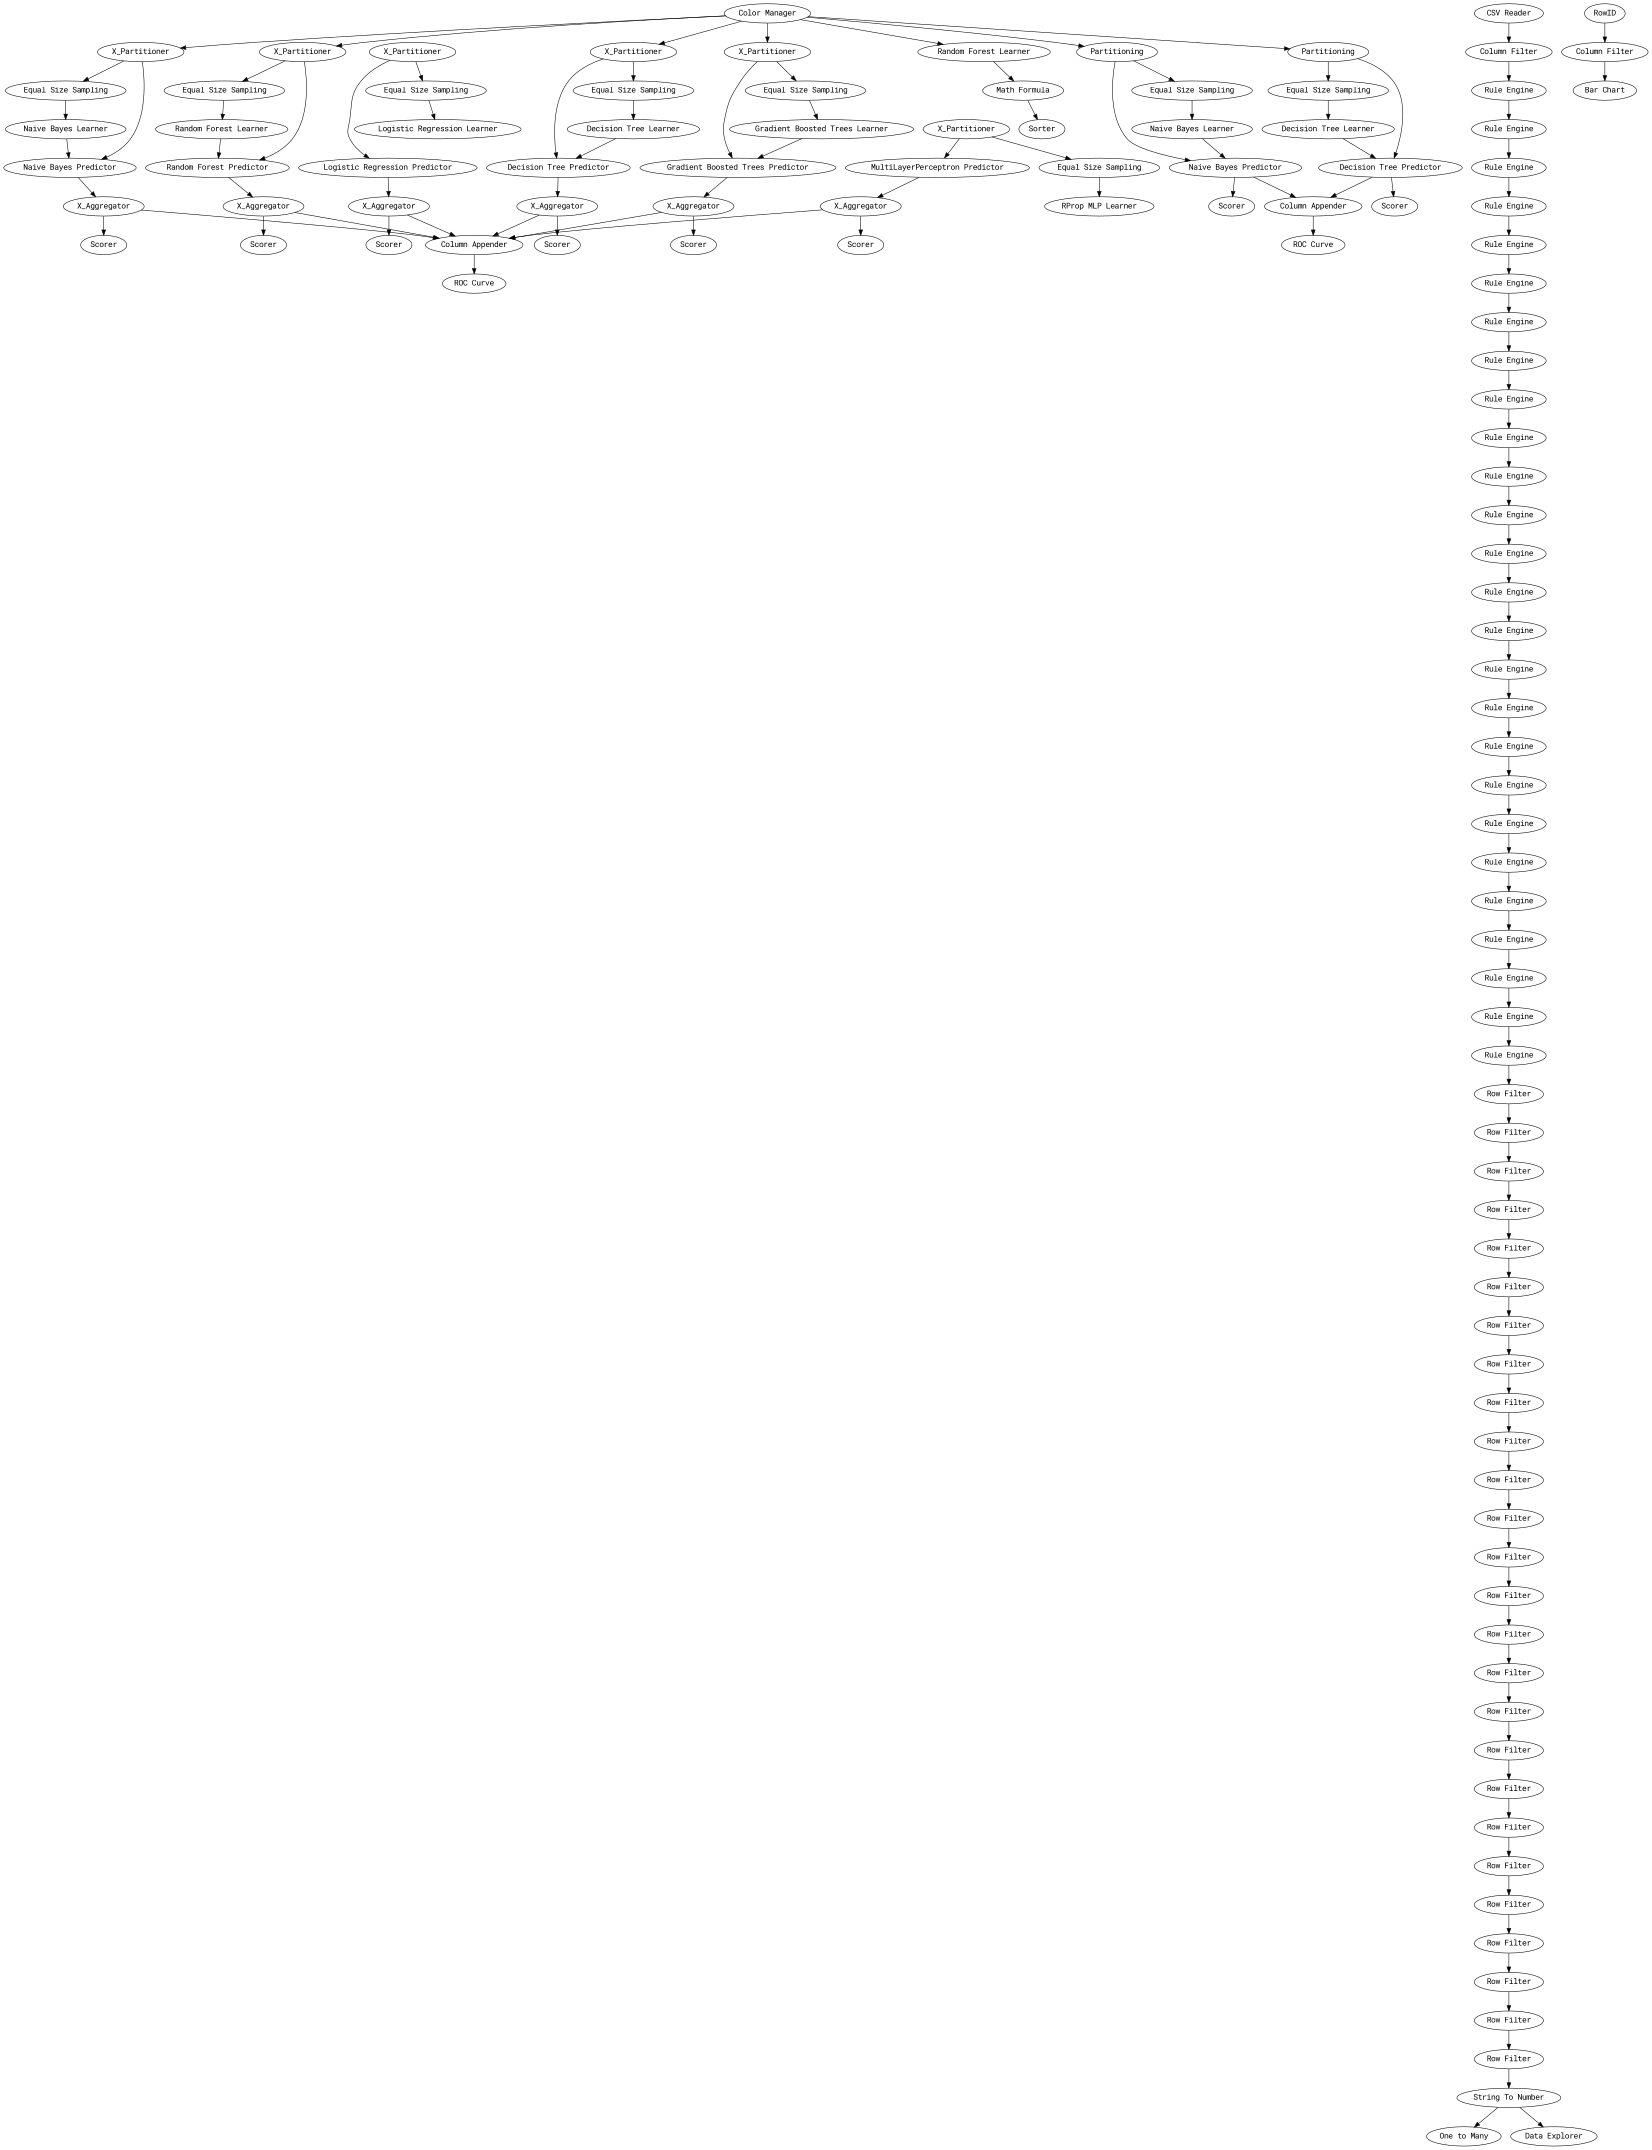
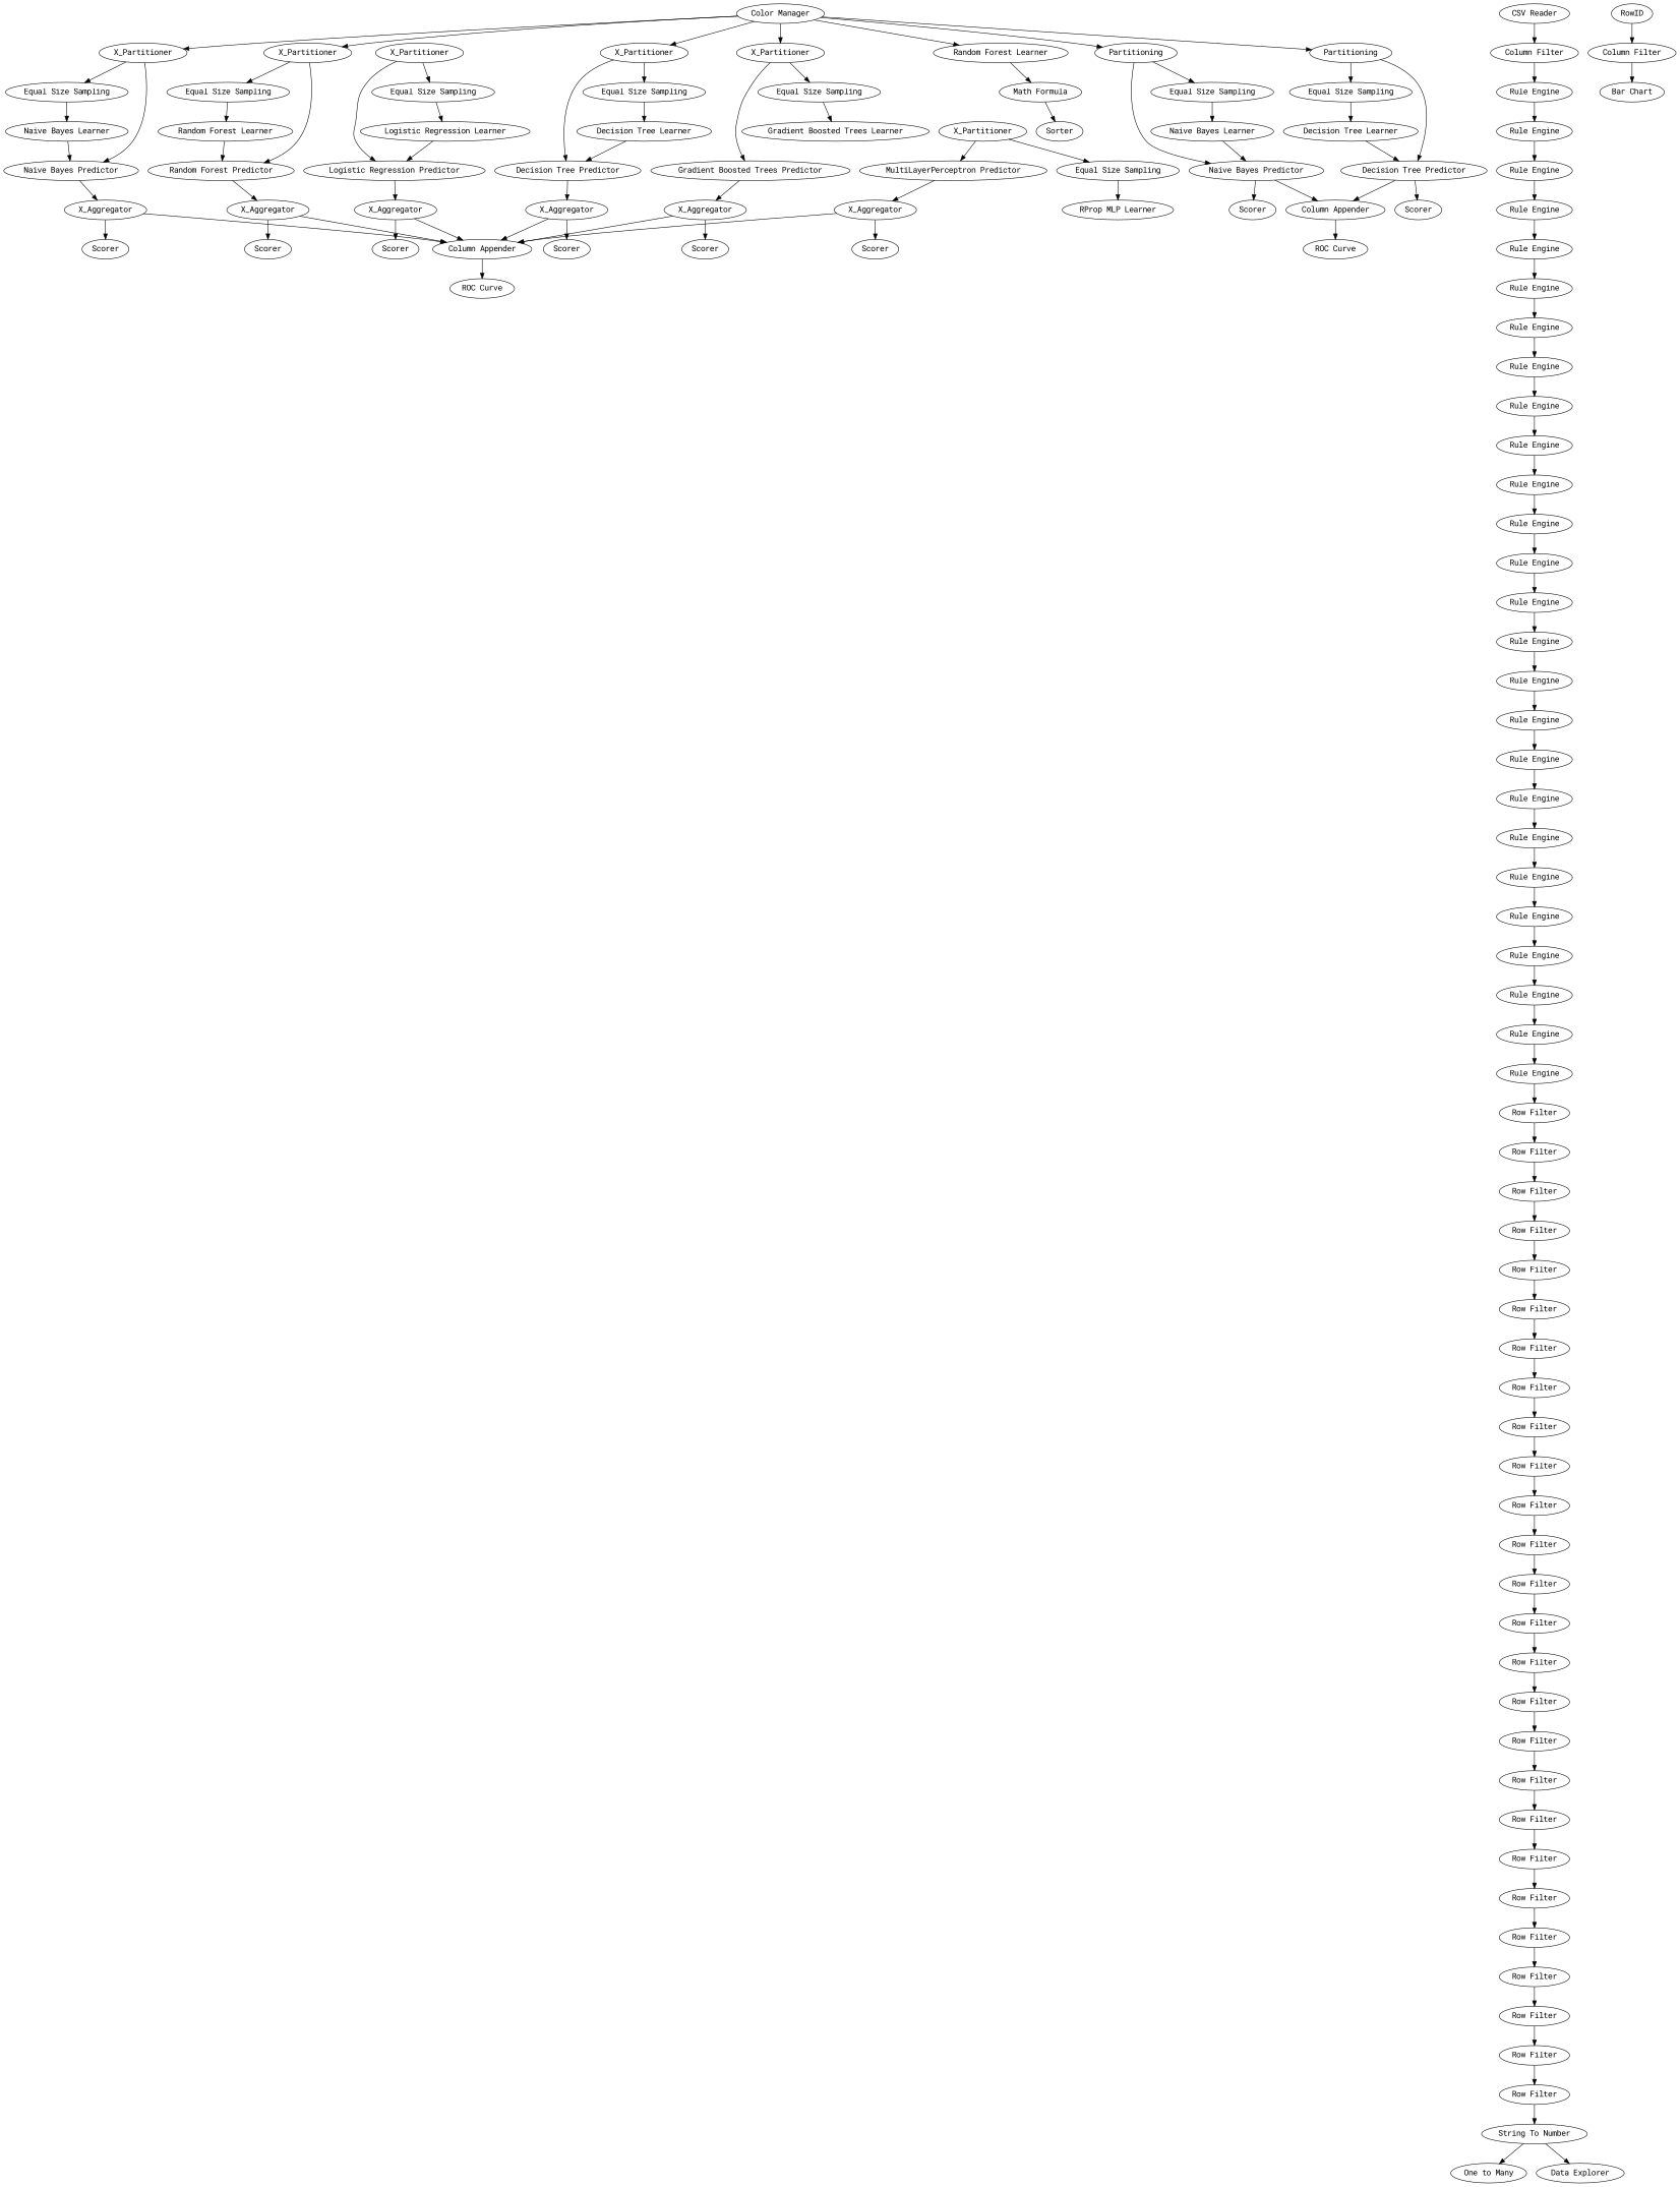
  digraph {
    fontname="Roboto Mono"
    rankdir=TB
    node [fontname="Roboto Mono"]
    edge [fontname="Roboto Mono"]
    n1 [label="Random Forest Learner"]
    n2 [label="Math Formula"]
    n3 [label=Sorter]
    n4 [label="Row Filter"]
    n5 [label="Row Filter"]
    n6 [label="Row Filter"]
    n7 [label=X_Partitioner]
    n8 [label="Logistic Regression Predictor"]
    n9 [label="Equal Size Sampling"]
    n10 [label=X_Aggregator]
    n11 [label="Logistic Regression Learner"]
    n12 [label=X_Aggregator]
    n13 [label="Column Appender"]
    n14 [label=Scorer]
    n15 [label="ROC Curve"]
    n16 [label="Rule Engine"]
    n17 [label="Rule Engine"]
    n18 [label="Rule Engine"]
    n19 [label=X_Aggregator]
    n20 [label=Scorer]
    n21 [label="Equal Size Sampling"]
    n22 [label="Decision Tree Learner"]
    n23 [label="Decision Tree Predictor"]
    n24 [label=RowID]
    n25 [label="Column Filter"]
    n26 [label="Bar Chart"]
    n27 [label="Equal Size Sampling"]
    n28 [label="Gradient Boosted Trees Learner"]
    n29 [label="Gradient Boosted Trees Predictor"]
    n30 [label="Rule Engine"]
    n31 [label="Rule Engine"]
    n32 [label="Rule Engine"]
    n33 [label="Rule Engine"]
    n34 [label="Rule Engine"]
    n35 [label="Rule Engine"]
    n36 [label="Row Filter"]
    n37 [label="Row Filter"]
    n38 [label="Row Filter"]
    n39 [label="Naive Bayes Learner"]
    n40 [label="Naive Bayes Predictor"]
    n41 [label=X_Aggregator]
    n42 [label="Rule Engine"]
    n43 [label="Rule Engine"]
    n44 [label="Row Filter"]
    n45 [label="Row Filter"]
    n46 [label="Row Filter"]
    n47 [label="Random Forest Learner"]
    n48 [label="Random Forest Predictor"]
    n49 [label=X_Aggregator]
    n50 [label=Partitioning]
    n51 [label="Naive Bayes Predictor"]
    n52 [label="Equal Size Sampling"]
    n53 [label="Column Appender"]
    n54 [label=Scorer]
    n55 [label="Naive Bayes Learner"]
    n56 [label="Row Filter"]
    n57 [label="Rule Engine"]
    n58 [label="Rule Engine"]
    n59 [label="Rule Engine"]
    n60 [label=X_Partitioner]
    n61 [label="Equal Size Sampling"]
    n62 [label="Decision Tree Predictor"]
    n63 [label="Decision Tree Learner"]
    n64 [label=X_Aggregator]
    n65 [label="Rule Engine"]
    n66 [label="Rule Engine"]
    n67 [label="Rule Engine"]
    n68 [label="ROC Curve"]
    n69 [label=Scorer]
    n70 [label="Column Filter"]
    n71 [label=X_Partitioner]
    n72 [label="MultiLayerPerceptron Predictor"]
    n73 [label="Equal Size Sampling"]
    n74 [label="RProp MLP Learner"]
    n75 [label="Equal Size Sampling"]
    n76 [label="String To Number"]
    n77 [label="One to Many"]
    n78 [label="Data Explorer"]
    n79 [label="Color Manager"]
    n80 [label=X_Partitioner]
    n81 [label=X_Partitioner]
    n82 [label=Partitioning]
    n83 [label=X_Partitioner]
    n84 [label="Rule Engine"]
    n85 [label="Row Filter"]
    n86 [label="Row Filter"]
    n87 [label="Row Filter"]
    n88 [label="Row Filter"]
    n89 [label="Row Filter"]
    n90 [label=Scorer]
    n91 [label="Rule Engine"]
    n92 [label="Rule Engine"]
    n93 [label="Row Filter"]
    n94 [label="Row Filter"]
    n95 [label="Row Filter"]
    n96 [label="Row Filter"]
    n97 [label="Rule Engine"]
    n98 [label="Row Filter"]
    n99 [label="Row Filter"]
    n100 [label="Row Filter"]
    n101 [label="Rule Engine"]
    n102 [label="Row Filter"]
    n103 [label="Row Filter"]
    n104 [label="Equal Size Sampling"]
    n105 [label="Rule Engine"]
    n106 [label="Rule Engine"]
    n107 [label=Scorer]
    n108 [label=Scorer]
    n109 [label="Rule Engine"]
    n110 [label="Rule Engine"]
    n111 [label="Row Filter"]
    n112 [label="Row Filter"]
    n113 [label="CSV Reader"]
    n114 [label=Scorer]
    n1 -> n2
    n2 -> n3
    n4 -> n5
    n5 -> n6
    n6 -> n102
    n7 -> n8
    n7 -> n9
    n8 -> n10
    n9 -> n11
    n10 -> n13
    n10 -> n69
+   n11 -> n8
    n12 -> n13
    n12 -> n14
    n13 -> n15
    n16 -> n17
    n17 -> n18
    n18 -> n91
    n19 -> n13
    n19 -> n20
    n21 -> n22
    n22 -> n23
    n23 -> n53
    n23 -> n107
    n24 -> n25
    n25 -> n26
    n27 -> n28
-   n28 -> n29
    n29 -> n19
    n30 -> n31
    n31 -> n32
    n32 -> n84
    n33 -> n34
    n34 -> n35
    n35 -> n43
    n36 -> n37
    n37 -> n38
    n38 -> n98
    n39 -> n40
    n40 -> n41
    n41 -> n13
    n41 -> n108
    n42 -> n30
    n43 -> n105
    n44 -> n45
    n45 -> n46
    n46 -> n85
    n47 -> n48
    n48 -> n49
    n49 -> n13
    n49 -> n114
    n50 -> n51
    n50 -> n52
    n51 -> n53
    n51 -> n54
    n52 -> n55
    n53 -> n68
    n55 -> n51
    n56 -> n36
    n57 -> n58
    n58 -> n59
    n59 -> n106
    n60 -> n61
    n60 -> n62
    n61 -> n63
    n62 -> n64
    n63 -> n62
    n64 -> n13
    n64 -> n90
    n65 -> n66
    n66 -> n67
    n67 -> n101
    n70 -> n65
    n71 -> n72
    n71 -> n73
    n72 -> n12
    n73 -> n74
    n75 -> n47
    n76 -> n77
    n76 -> n78
    n79 -> n1
    n79 -> n50
    n79 -> n60
    n79 -> n80
    n79 -> n81
    n79 -> n82
    n79 -> n83
    n80 -> n40
    n80 -> n104
    n81 -> n48
    n81 -> n75
    n82 -> n21
    n82 -> n23
    n83 -> n27
    n83 -> n29
    n84 -> n33
    n85 -> n86
    n86 -> n76
    n87 -> n88
    n88 -> n89
    n89 -> n100
    n91 -> n92
    n92 -> n57
    n93 -> n56
    n94 -> n95
    n95 -> n96
    n96 -> n93
    n97 -> n16
    n98 -> n99
    n99 -> n44
    n100 -> n103
    n101 -> n42
    n102 -> n94
    n103 -> n4
    n104 -> n39
    n105 -> n97
    n106 -> n109
    n109 -> n110
    n110 -> n111
    n111 -> n112
    n112 -> n87
    n113 -> n70
  }
